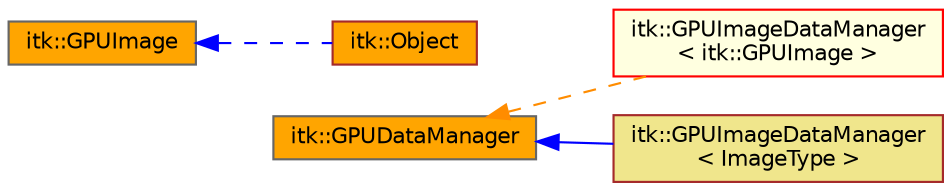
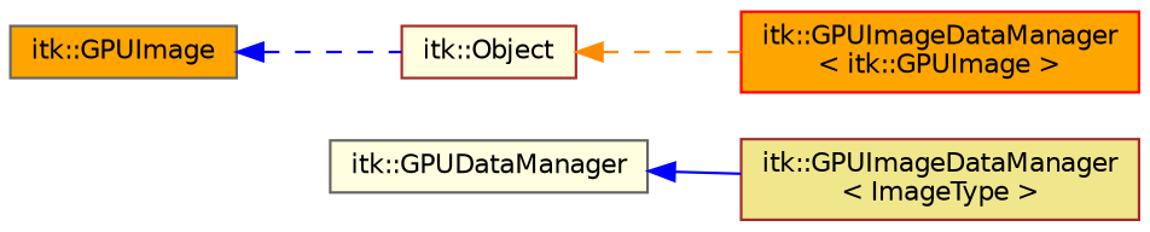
  digraph {
    rankdir=LR
    node [color=gray40 fillcolor=lightyellow fontname=Helvetica fontsize=10 shape=record style=filled]
    edge [color=blue dir=back fontname=Helvetica fontsize=10 labelfontname=Helvetica labelfontsize=10 style=dashed]
-   n1 [fillcolor=orange fontcolor=black height=0.2 label="itk::GPUDataManager" width=0.4]
-   n2 [color=red height=0.2 label="itk::GPUImageDataManager\l\< itk::GPUImage \>" width=0.4]
+   n1 [fontcolor=black height=0.2 label="itk::GPUDataManager" width=0.4]
+   n2 [color=red fillcolor=orange height=0.2 label="itk::GPUImageDataManager\l\< itk::GPUImage \>" width=0.4]
    n3 [color=brown fillcolor=khaki height=0.2 label="itk::GPUImageDataManager\l\< ImageType \>" width=0.4]
-   n4 [color=brown fillcolor=orange height=0.2 label="itk::Object" width=0.4]
+   n4 [color=brown height=0.2 label="itk::Object" width=0.4]
    n5 [fillcolor=orange height=0.2 label="itk::GPUImage" width=0.4]
-   n1 -> n2 [color=darkorange]
+   n4 -> n2 [color=darkorange]
    n1 -> n3 [style=solid]
    n5 -> n4
  }
